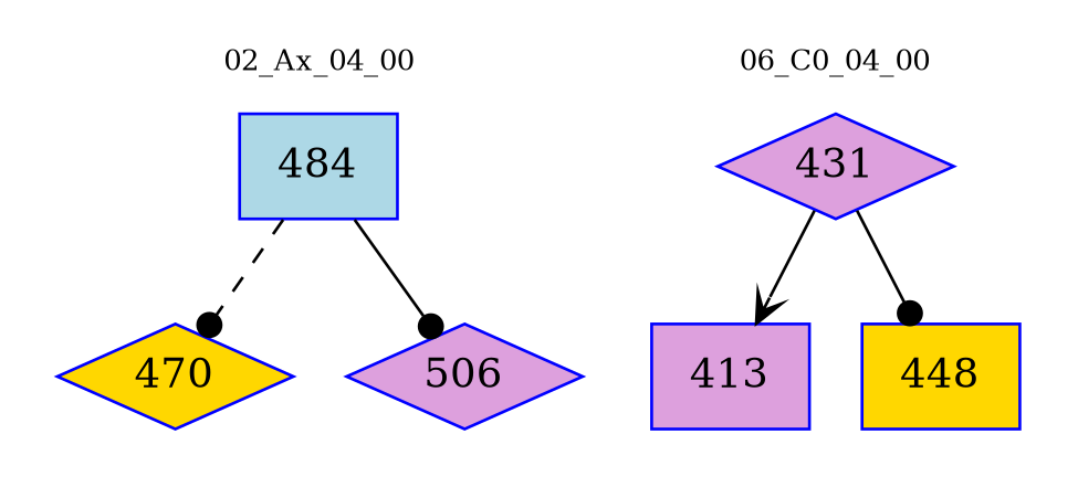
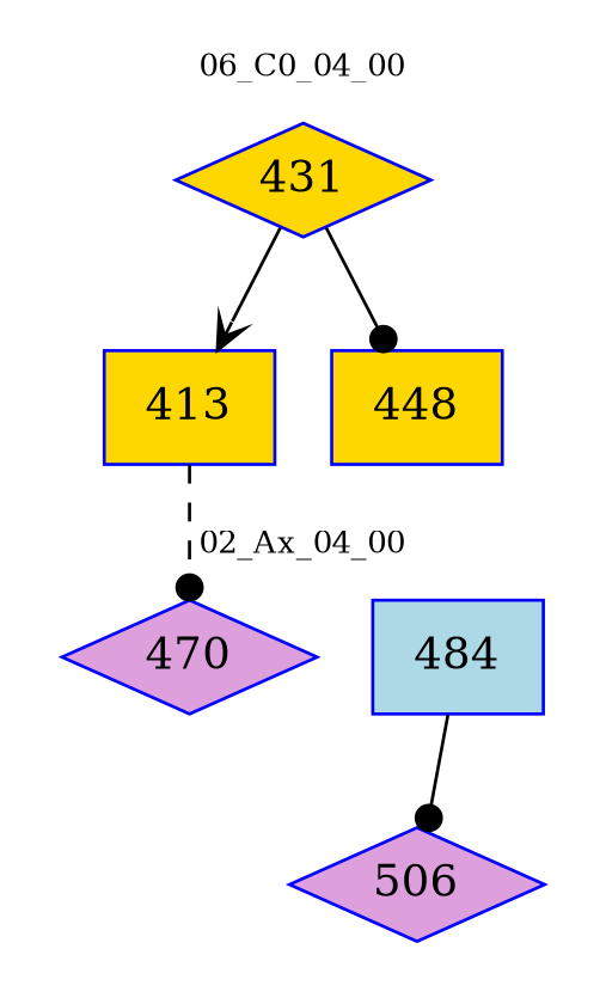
  digraph {
    node [color=blue fillcolor=gold shape=box style=filled]
    edge [arrowhead=dot color=black style=solid]
    n1 [fillcolor=lightblue label=484]
-   n2 [label=470 shape=diamond]
+   n2 [fillcolor=plum label=470 shape=diamond]
    n3 [fillcolor=plum label=506 shape=diamond]
-   n4 [fillcolor=plum label=431 shape=diamond]
-   n5 [fillcolor=plum label=413]
+   n4 [label=431 shape=diamond]
+   n5 [label=413]
    n6 [label=448]
    subgraph cluster_1 {
      color=white
      fontsize=10
      label="02_Ax_04_00"
      n1
      n2
      n3
    }
    subgraph cluster_2 {
      color=white
      fontsize=10
      label="06_C0_04_00"
      n4
      n5
      n6
    }
-   n1 -> n2 [style=dashed]
+   n5 -> n2 [style=dashed]
    n1 -> n3
    n4 -> n5 [arrowhead=vee]
    n4 -> n6
  }
